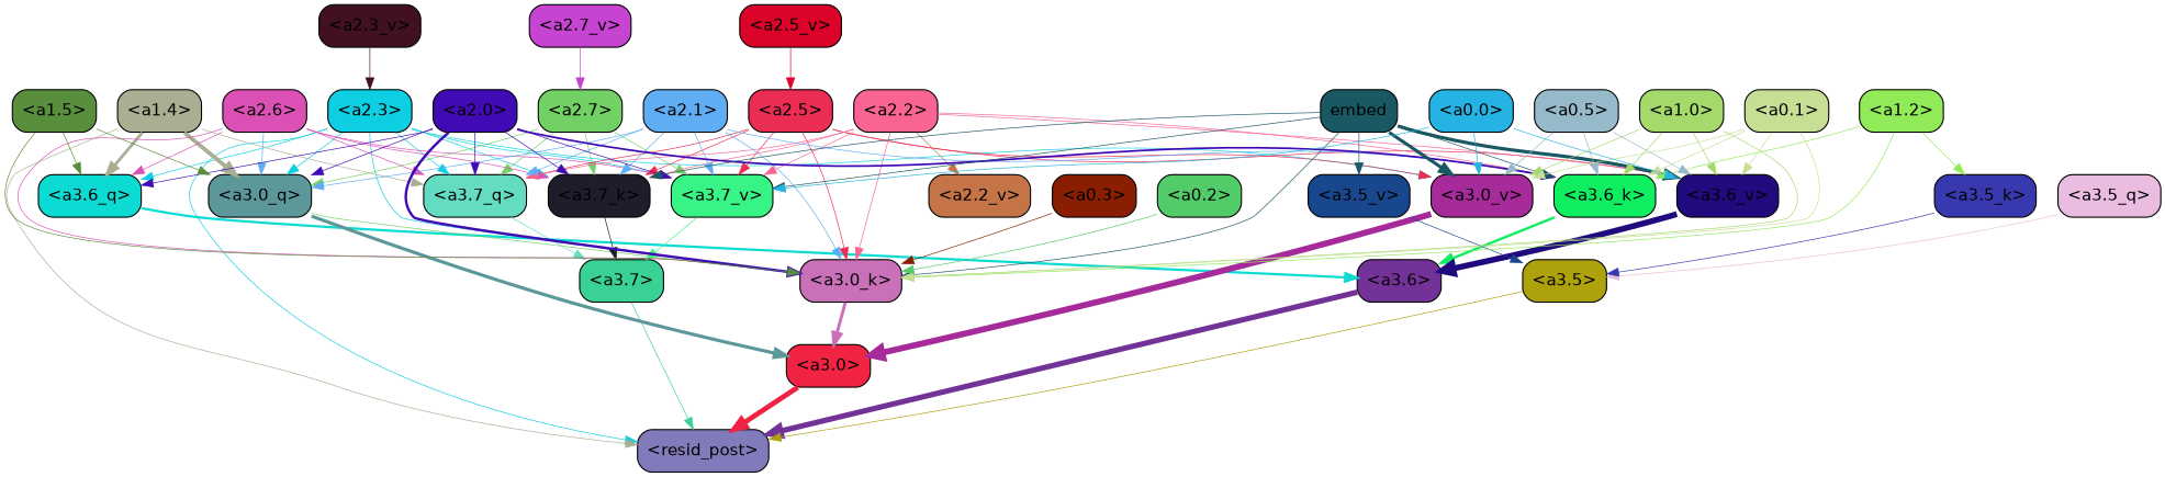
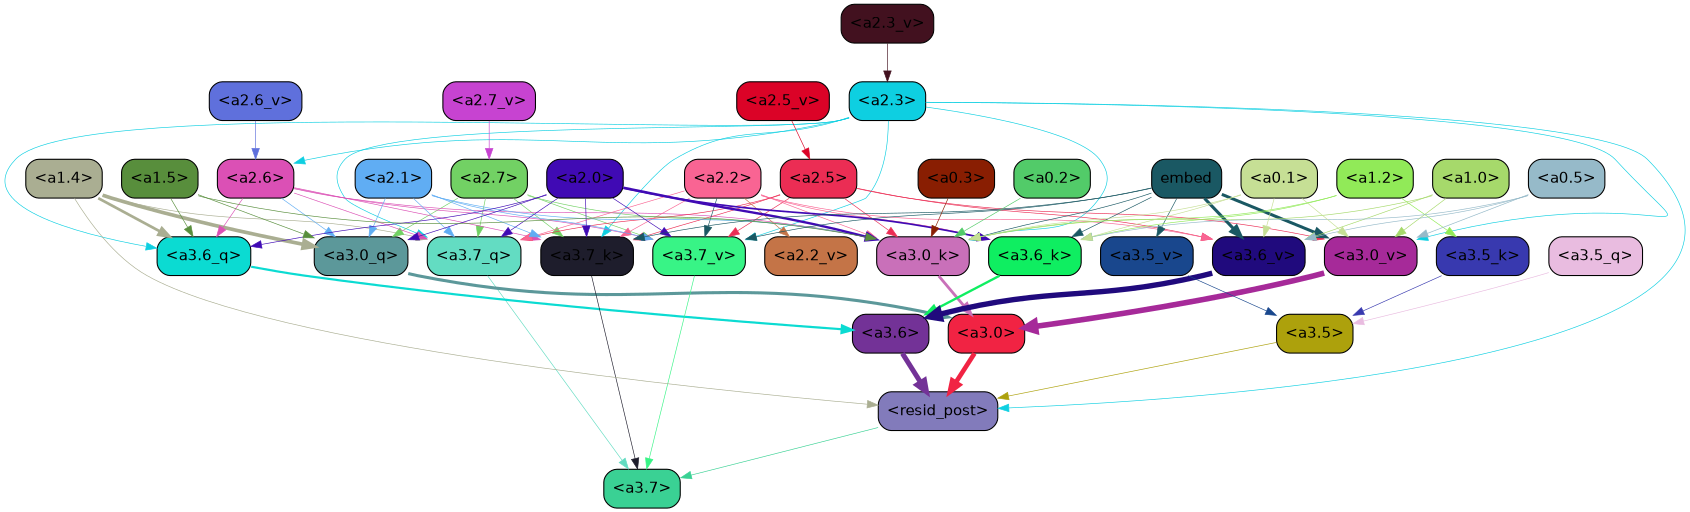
  strict digraph {
    splines=true
    node [color=black fontname=Helvetica shape=box style="filled, rounded"]
    edge [color="#0ecfe1" penwidth=0.6]
    "<a3.7>" [fillcolor="#3ad194"]
    "<resid_post>" [fillcolor="#827bbb"]
    "<a3.6>" [fillcolor="#733297"]
    "<a3.5>" [fillcolor="#ada10c"]
    "<a3.0>" [fillcolor="#f12343"]
    "<a2.3>" [fillcolor="#0ecfe1"]
    "<a3.7_q>" [fillcolor="#63dcc2"]
    "<a3.6_q>" [fillcolor="#0bdbd2"]
    "<a3.0_q>" [fillcolor="#5c989a"]
    "<a3.7_k>" [fillcolor="#1e1d2c"]
    "<a3.0_k>" [fillcolor="#c970b9"]
    "<a3.7_v>" [fillcolor="#38f486"]
    "<a3.0_v>" [fillcolor="#a62a99"]
    "<a1.4>" [fillcolor="#aaae92"]
    "<a3.5_q>" [fillcolor="#e9bce0"]
    "<a3.6_k>" [fillcolor="#0fee61"]
    "<a3.5_k>" [fillcolor="#3839af"]
    "<a3.6_v>" [fillcolor="#200a7d"]
    "<a3.5_v>" [fillcolor="#19478d"]
    "<a2.7>" [fillcolor="#72d164"]
    "<a2.6>" [fillcolor="#db50b5"]
    "<a2.5>" [fillcolor="#eb2d54"]
    "<a2.2>" [fillcolor="#f96493"]
    "<a2.2_v>" [fillcolor="#c47447"]
    "<a2.1>" [fillcolor="#60adf3"]
    "<a2.0>" [fillcolor="#400ab4"]
    "<a1.5>" [fillcolor="#588e3c"]
    embed [fillcolor="#1a5863"]
    "<a1.2>" [fillcolor="#91ea58"]
    "<a1.0>" [fillcolor="#a6d96b"]
    "<a0.5>" [fillcolor="#96bac9"]
    "<a0.1>" [fillcolor="#c6df95"]
    "<a0.3>" [fillcolor="#891e02"]
    "<a0.2>" [fillcolor="#52cb69"]
-   "<a0.0>" [fillcolor="#25b3e3"]
    "<a2.7_v>" [fillcolor="#c743d1"]
+   "<a2.6_v>" [fillcolor="#5f70dc"]
    "<a2.5_v>" [fillcolor="#db0327"]
    "<a2.3_v>" [fillcolor="#42111f"]
-   "<a3.7>" -> "<resid_post>" [color="#3ad194"]
+   "<resid_post>" -> "<a3.7>" [color="#3ad194"]
    "<a3.6>" -> "<resid_post>" [color="#733297" penwidth=4.648244500160217]
    "<a3.5>" -> "<resid_post>" [color="#ada10c"]
    "<a3.0>" -> "<resid_post>" [color="#f12343" penwidth=4.3288813829422]
    "<a2.3>" -> "<resid_post>"
    "<a2.3>" -> "<a3.7_q>"
    "<a2.3>" -> "<a3.6_q>"
-   "<a2.3>" -> "<a3.0_q>"
+   "<a2.3>" -> "<a2.6>"
    "<a2.3>" -> "<a3.7_k>"
    "<a2.3>" -> "<a3.0_k>"
    "<a2.3>" -> "<a3.7_v>"
    "<a2.3>" -> "<a3.0_v>"
    "<a3.7_q>" -> "<a3.7>" [color="#63dcc2"]
    "<a3.6_q>" -> "<a3.6>" [color="#0bdbd2" penwidth=2.03758105635643]
    "<a3.0_q>" -> "<a3.0>" [color="#5c989a" penwidth=2.8638100624084473]
    "<a3.7_k>" -> "<a3.7>" [color="#1e1d2c"]
    "<a3.0_k>" -> "<a3.0>" [color="#c970b9" penwidth=2.6274144649505615]
    "<a3.7_v>" -> "<a3.7>" [color="#38f486"]
    "<a3.0_v>" -> "<a3.0>" [color="#a62a99" penwidth=5.188832879066467]
    "<a1.4>" -> "<resid_post>" [color="#aaae92"]
    "<a1.4>" -> "<a3.7_q>" [color="#aaae92"]
    "<a1.4>" -> "<a3.6_q>" [color="#aaae92" penwidth=2.5397292599081993]
    "<a1.4>" -> "<a3.0_q>" [color="#aaae92" penwidth=3.3985572457313538]
    "<a3.5_q>" -> "<a3.5>" [color="#e9bce0"]
    "<a3.6_k>" -> "<a3.6>" [color="#0fee61" penwidth=2.174198240041733]
    "<a3.5_k>" -> "<a3.5>" [color="#3839af"]
    "<a3.6_v>" -> "<a3.6>" [color="#200a7d" penwidth=5.002329230308533]
    "<a3.5_v>" -> "<a3.5>" [color="#19478d"]
    "<a2.7>" -> "<a3.7_q>" [color="#72d164"]
    "<a2.7>" -> "<a3.0_q>" [color="#72d164"]
    "<a2.7>" -> "<a3.7_k>" [color="#72d164"]
-   "<a3.0_q>" -> "<a3.0_k>" [color="#72d164"]
+   "<a2.7>" -> "<a3.0_k>" [color="#72d164"]
    "<a2.7>" -> "<a3.7_v>" [color="#72d164"]
    "<a2.6>" -> "<a3.7_q>" [color="#db50b5"]
    "<a2.6>" -> "<a3.6_q>" [color="#db50b5"]
    "<a2.6>" -> "<a3.0_q>" [color="#60adf3"]
    "<a2.6>" -> "<a3.7_k>" [color="#db50b5"]
    "<a2.6>" -> "<a3.0_k>" [color="#db50b5"]
    "<a2.6>" -> "<a3.7_v>" [color="#db50b5"]
    "<a2.5>" -> "<a3.7_q>" [color="#eb2d54"]
    "<a2.5>" -> "<a3.7_k>" [color="#eb2d54"]
    "<a2.5>" -> "<a3.0_k>" [color="#eb2d54"]
    "<a2.5>" -> "<a3.7_v>" [color="#eb2d54"]
    "<a2.5>" -> "<a3.0_v>" [color="#eb2d54"]
    "<a2.5>" -> "<a3.6_v>" [color="#eb2d54"]
    "<a2.2>" -> "<a3.7_q>" [color="#f96493"]
    "<a2.2>" -> "<a3.7_k>" [color="#f96493"]
    "<a2.2>" -> "<a3.0_k>" [color="#f96493"]
-   "<a2.2>" -> "<a3.7_v>" [color="#f96493"]
+   "<a2.2>" -> "<a3.7_v>" [color="#1a5863"]
    "<a2.2>" -> "<a3.6_k>" [color="#f96493"]
    "<a2.2>" -> "<a3.6_v>" [color="#f96493"]
    "<a2.2>" -> "<a2.2_v>" [color="#c47447"]
    "<a2.1>" -> "<a3.7_q>" [color="#60adf3"]
    "<a2.1>" -> "<a3.0_q>" [color="#60adf3"]
    "<a2.1>" -> "<a3.7_k>" [color="#60adf3"]
    "<a2.1>" -> "<a3.0_k>" [color="#60adf3"]
    "<a2.1>" -> "<a3.7_v>" [color="#60adf3"]
-   "<a2.1>" -> "<a3.6_k>" [color="#60adf3"]
    "<a2.0>" -> "<a3.7_q>" [color="#400ab4"]
    "<a2.0>" -> "<a3.6_q>" [color="#400ab4"]
    "<a2.0>" -> "<a3.0_q>" [color="#400ab4"]
    "<a2.0>" -> "<a3.7_k>" [color="#400ab4"]
    "<a2.0>" -> "<a3.0_k>" [color="#400ab4" penwidth=2.205150544643402]
    "<a2.0>" -> "<a3.7_v>" [color="#400ab4"]
    "<a2.0>" -> "<a3.6_k>" [color="#400ab4" penwidth=1.5717863738536835]
    "<a1.5>" -> "<a3.6_q>" [color="#588e3c"]
    "<a1.5>" -> "<a3.0_q>" [color="#588e3c"]
    "<a1.5>" -> "<a3.0_k>" [color="#588e3c"]
    embed -> "<a3.7_k>" [color="#1a5863"]
    embed -> "<a3.0_k>" [color="#1a5863"]
    embed -> "<a3.7_v>" [color="#1a5863"]
    embed -> "<a3.0_v>" [color="#1a5863" penwidth=2.812090039253235]
    embed -> "<a3.6_k>" [color="#1a5863"]
    embed -> "<a3.6_v>" [color="#1a5863" penwidth=2.882729172706604]
    embed -> "<a3.5_v>" [color="#1a5863"]
    "<a1.2>" -> "<a3.0_k>" [color="#91ea58"]
    "<a1.2>" -> "<a3.6_k>" [color="#91ea58"]
    "<a1.2>" -> "<a3.5_k>" [color="#91ea58"]
    "<a1.0>" -> "<a3.0_k>" [color="#a6d96b"]
    "<a1.0>" -> "<a3.0_v>" [color="#a6d96b"]
-   "<a1.0>" -> "<a3.6_k>" [color="#a6d96b"]
    "<a1.0>" -> "<a3.6_v>" [color="#a6d96b"]
    "<a0.5>" -> "<a3.0_v>" [color="#96bac9" penwidth=0.6281400918960571]
    "<a0.5>" -> "<a3.6_k>" [color="#96bac9"]
    "<a0.5>" -> "<a3.6_v>" [color="#96bac9"]
    "<a0.1>" -> "<a3.0_k>" [color="#c6df95"]
    "<a0.1>" -> "<a3.0_v>" [color="#c6df95"]
    "<a0.1>" -> "<a3.6_k>" [color="#c6df95"]
    "<a0.1>" -> "<a3.6_v>" [color="#c6df95"]
    "<a0.3>" -> "<a3.0_k>" [color="#891e02"]
    "<a0.2>" -> "<a3.0_k>" [color="#52cb69"]
-   "<a0.0>" -> "<a3.7_v>" [color="#25b3e3"]
-   "<a0.0>" -> "<a3.0_v>" [color="#25b3e3"]
-   "<a0.0>" -> "<a3.6_v>" [color="#25b3e3"]
    "<a2.7_v>" -> "<a2.7>" [color="#c743d1"]
+   "<a2.6_v>" -> "<a2.6>" [color="#5f70dc"]
    "<a2.5_v>" -> "<a2.5>" [color="#db0327"]
    "<a2.3_v>" -> "<a2.3>" [color="#42111f"]
  }
